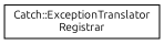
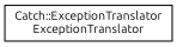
  digraph {
    rankdir=LR
    fontname=Ubuntu
-   n1 [color=black fillcolor=white fontname=Ubuntu fontsize=10 height=0.2 label="Catch::ExceptionTranslator\lRegistrar" shape=record style=filled width=0.4]
+   n1 [color=black fillcolor=white fontname=Ubuntu fontsize=10 height=0.2 label="Catch::ExceptionTranslator\lExceptionTranslator" shape=record style=filled width=0.4]
  }
